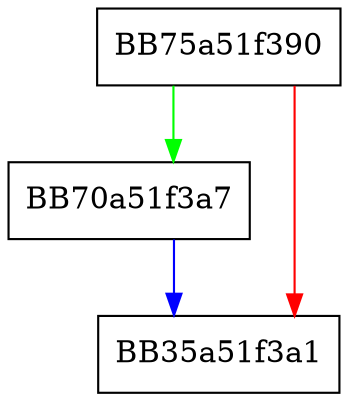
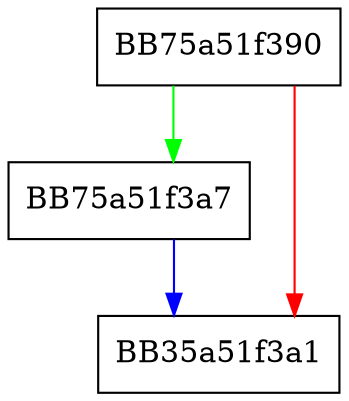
  digraph {
    splines=ortho
    node [shape=box]
    BB75a51f390
-   BB75a51f3a7 [label=BB70a51f3a7]
+   BB75a51f3a7
    n3 [label=BB35a51f3a1]
    BB75a51f390 -> BB75a51f3a7 [color=green]
    BB75a51f390 -> n3 [color=red]
    BB75a51f3a7 -> n3 [color=blue]
  }
